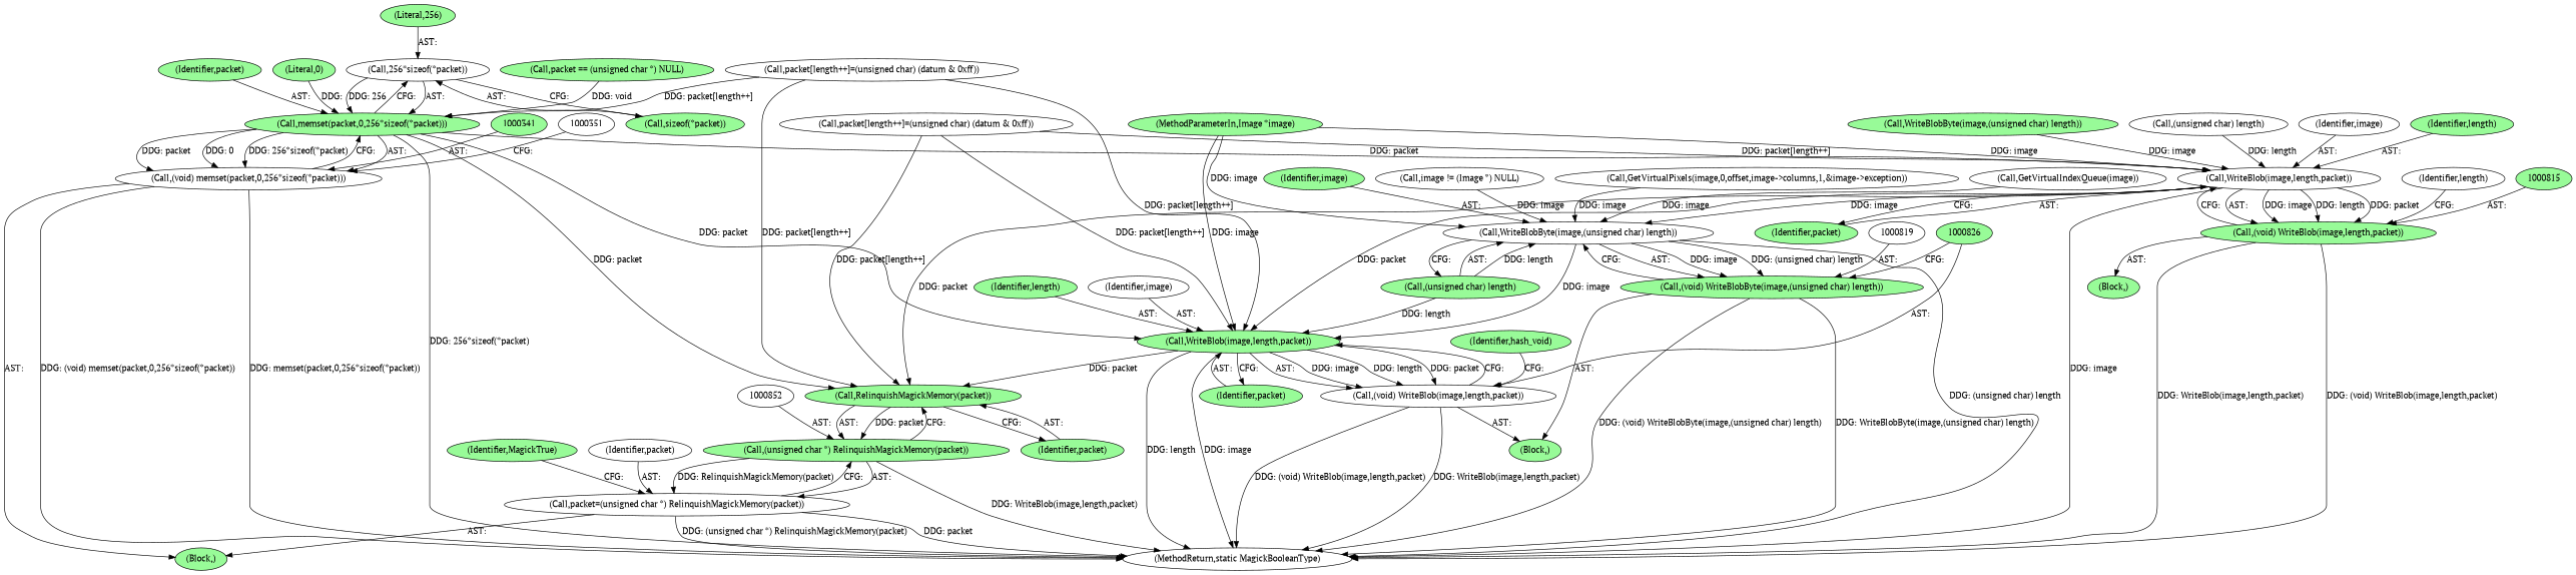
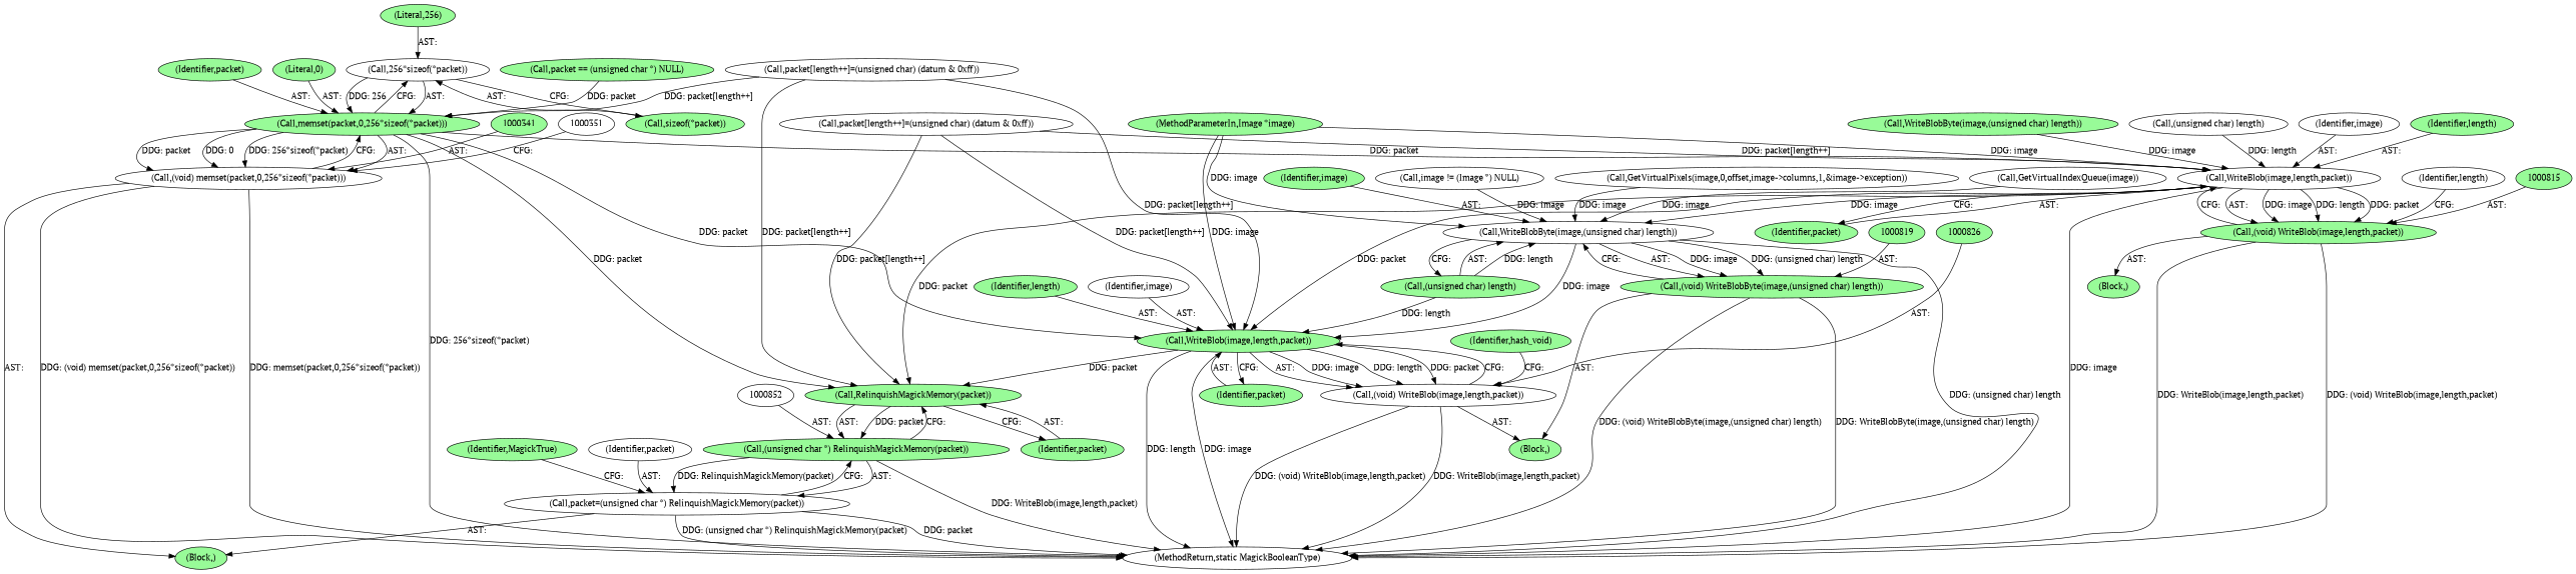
  digraph {
    fontname="PT Serif"
    node [fillcolor=palegreen fontname="PT Serif" style=filled]
    edge [fontname="PT Serif"]
    n1 [fillcolor=white label="(Call,256*sizeof(*packet))"]
    n2 [label="(Call,memset(packet,0,256*sizeof(*packet)))"]
    n3 [label="(Call,sizeof(*packet))"]
    n4 [fillcolor=white label="(Call,(void) memset(packet,0,256*sizeof(*packet)))"]
    n5 [fillcolor=white label="(Call,WriteBlob(image,length,packet))"]
    n6 [label="(Call,WriteBlob(image,length,packet))"]
    n7 [label="(Call,RelinquishMagickMemory(packet))"]
    n8 [fillcolor=white label="(MethodReturn,static MagickBooleanType)"]
    n9 [label="(Block,)"]
    n10 [label="(Call,(void) WriteBlob(image,length,packet))"]
    n11 [fillcolor=white label="(Call,WriteBlobByte(image,(unsigned char) length))"]
    n12 [label="(Identifier,packet)"]
    n13 [fillcolor=white label="(Call,(void) WriteBlob(image,length,packet))"]
    n14 [label="(Identifier,packet)"]
    n15 [label="(Call,(unsigned char *) RelinquishMagickMemory(packet))"]
    n16 [label="(Identifier,packet)"]
    n17 [label="(Block,)"]
    n18 [label="(Call,(void) WriteBlobByte(image,(unsigned char) length))"]
    n19 [label="(Call,(unsigned char) length)"]
    n20 [label="(Block,)"]
    n21 [fillcolor=white label="(Call,packet=(unsigned char *) RelinquishMagickMemory(packet))"]
    n22 [label="(Call,WriteBlobByte(image,(unsigned char) length))"]
    n23 [fillcolor=white label="(Call,packet[length++]=(unsigned char) (datum & 0xff))"]
    n24 [label="(Call,packet == (unsigned char *) NULL)"]
    n25 [label="(MethodParameterIn,Image *image)"]
    n26 [fillcolor=white label="(Call,(unsigned char) length)"]
    n27 [label="(Identifier,MagickTrue)"]
    n28 [fillcolor=white label="(Identifier,packet)"]
    n29 [label="(Identifier,packet)"]
    n30 [label="(Identifier,hash_void)"]
    n31 [fillcolor=white label="(Identifier,length)"]
    n32 [fillcolor=white label="(Identifier,image)"]
    n33 [label="(Identifier,length)"]
    n34 [label="(Literal,0)"]
    n35 [fillcolor=white label="(Call,GetVirtualIndexQueue(image))"]
    n36 [fillcolor=white label="(Call,packet[length++]=(unsigned char) (datum & 0xff))"]
    n37 [label="(Identifier,length)"]
    n38 [label="(Identifier,image)"]
    n39 [fillcolor=white label="(Call,image != (Image *) NULL)"]
    n40 [label="(Literal,256)"]
    n41 [fillcolor=white label="(Call,GetVirtualPixels(image,0,offset,image->columns,1,&image->exception))"]
    n42 [fillcolor=white label="(Identifier,image)"]
    1000341
    1000351 [fillcolor=white]
    n45 [label=1000815]
-   1000819 [fillcolor=white]
+   1000819
    1000826
    1000852 [fillcolor=white]
    n1 -> n2 [label="AST: "]
    n1 -> n2 [label="DDG: 256"]
    n1 -> n3 [label="CFG: "]
    n2 -> n1 [label="CFG: "]
    n2 -> n4 [label="AST: "]
    n2 -> n4 [label="DDG: packet"]
    n2 -> n4 [label="DDG: 0"]
    n2 -> n4 [label="DDG: 256*sizeof(*packet)"]
    n2 -> n5 [label="DDG: packet"]
    n2 -> n6 [label="DDG: packet"]
    n2 -> n7 [label="DDG: packet"]
    n2 -> n8 [label="DDG: 256*sizeof(*packet)"]
    n3 -> n1 [label="AST: "]
    n4 -> n2 [label="CFG: "]
    n4 -> n8 [label="DDG: memset(packet,0,256*sizeof(*packet))"]
    n4 -> n8 [label="DDG: (void) memset(packet,0,256*sizeof(*packet))"]
    n4 -> n9 [label="AST: "]
    n5 -> n6 [label="DDG: packet"]
    n5 -> n7 [label="DDG: packet"]
    n5 -> n8 [label="DDG: image"]
    n5 -> n10 [label="AST: "]
    n5 -> n10 [label="DDG: image"]
    n5 -> n10 [label="DDG: length"]
    n5 -> n10 [label="DDG: packet"]
    n5 -> n11 [label="DDG: image"]
    n5 -> n12 [label="CFG: "]
    n6 -> n7 [label="DDG: packet"]
    n6 -> n8 [label="DDG: length"]
    n6 -> n8 [label="DDG: image"]
    n6 -> n13 [label="AST: "]
    n6 -> n13 [label="DDG: image"]
    n6 -> n13 [label="DDG: length"]
    n6 -> n13 [label="DDG: packet"]
    n6 -> n14 [label="CFG: "]
    n7 -> n15 [label="AST: "]
    n7 -> n15 [label="DDG: packet"]
    n7 -> n16 [label="CFG: "]
    n10 -> n5 [label="CFG: "]
    n10 -> n8 [label="DDG: WriteBlob(image,length,packet)"]
    n10 -> n8 [label="DDG: (void) WriteBlob(image,length,packet)"]
    n10 -> n17 [label="AST: "]
    n11 -> n6 [label="DDG: image"]
    n11 -> n8 [label="DDG: (unsigned char) length"]
    n11 -> n18 [label="AST: "]
    n11 -> n18 [label="DDG: image"]
    n11 -> n18 [label="DDG: (unsigned char) length"]
    n11 -> n19 [label="CFG: "]
    n12 -> n5 [label="AST: "]
    n13 -> n6 [label="CFG: "]
    n13 -> n8 [label="DDG: WriteBlob(image,length,packet)"]
    n13 -> n8 [label="DDG: (void) WriteBlob(image,length,packet)"]
    n13 -> n20 [label="AST: "]
    n14 -> n6 [label="AST: "]
    n15 -> n7 [label="CFG: "]
    n15 -> n8 [label="DDG: WriteBlob(image,length,packet)"]
    n15 -> n21 [label="AST: "]
    n15 -> n21 [label="DDG: RelinquishMagickMemory(packet)"]
    n16 -> n7 [label="AST: "]
    n18 -> n8 [label="DDG: (void) WriteBlobByte(image,(unsigned char) length)"]
    n18 -> n8 [label="DDG: WriteBlobByte(image,(unsigned char) length)"]
    n18 -> n11 [label="CFG: "]
    n18 -> n20 [label="AST: "]
    n19 -> n6 [label="DDG: length"]
    n19 -> n11 [label="AST: "]
    n19 -> n11 [label="DDG: length"]
    n21 -> n8 [label="DDG: (unsigned char *) RelinquishMagickMemory(packet)"]
    n21 -> n8 [label="DDG: packet"]
    n21 -> n9 [label="AST: "]
    n21 -> n15 [label="CFG: "]
    n22 -> n5 [label="DDG: image"]
    n23 -> n2 [label="DDG: packet[length++]"]
    n23 -> n6 [label="DDG: packet[length++]"]
    n23 -> n7 [label="DDG: packet[length++]"]
-   n24 -> n2 [label="DDG: void"]
+   n24 -> n2 [label="DDG: packet"]
    n25 -> n5 [label="DDG: image"]
    n25 -> n6 [label="DDG: image"]
    n25 -> n11 [label="DDG: image"]
    n26 -> n5 [label="DDG: length"]
    n27 -> n21 [label="CFG: "]
    n28 -> n21 [label="AST: "]
    n29 -> n2 [label="AST: "]
    n30 -> n13 [label="CFG: "]
    n31 -> n10 [label="CFG: "]
    n32 -> n5 [label="AST: "]
    n33 -> n6 [label="AST: "]
-   n34 -> n2 [label="DDG: "]
+   n34 -> n2 [label="AST: "]
    n35 -> n11 [label="DDG: image"]
    n36 -> n5 [label="DDG: packet[length++]"]
    n36 -> n6 [label="DDG: packet[length++]"]
    n36 -> n7 [label="DDG: packet[length++]"]
    n37 -> n5 [label="AST: "]
    n38 -> n11 [label="AST: "]
    n39 -> n11 [label="DDG: image"]
    n40 -> n1 [label="AST: "]
    n41 -> n11 [label="DDG: image"]
    n42 -> n6 [label="AST: "]
    1000341 -> n4 [label="AST: "]
    1000351 -> n4 [label="CFG: "]
    n45 -> n10 [label="AST: "]
    1000819 -> n18 [label="AST: "]
    1000826 -> n13 [label="AST: "]
-   1000826 -> n18 [label="CFG: "]
    1000852 -> n15 [label="AST: "]
  }
